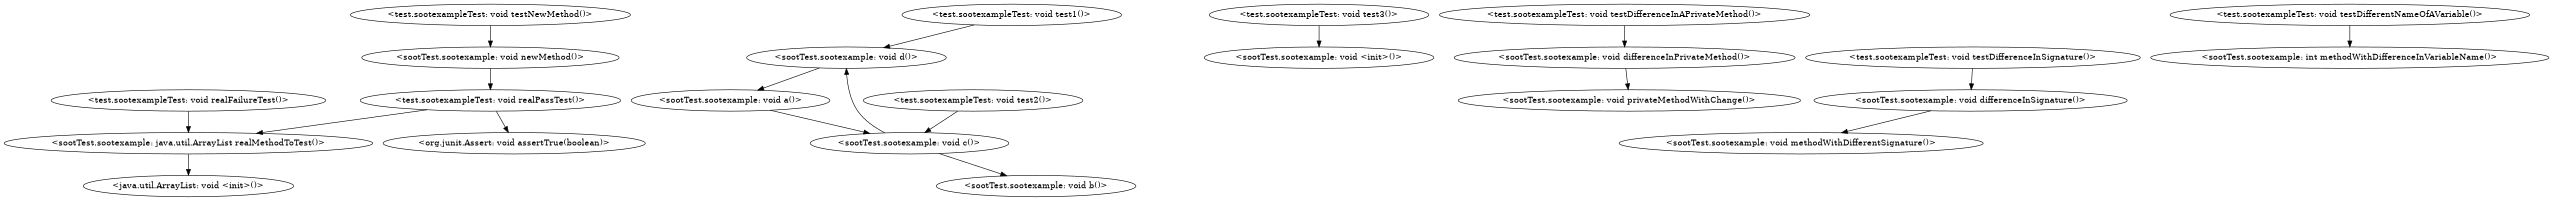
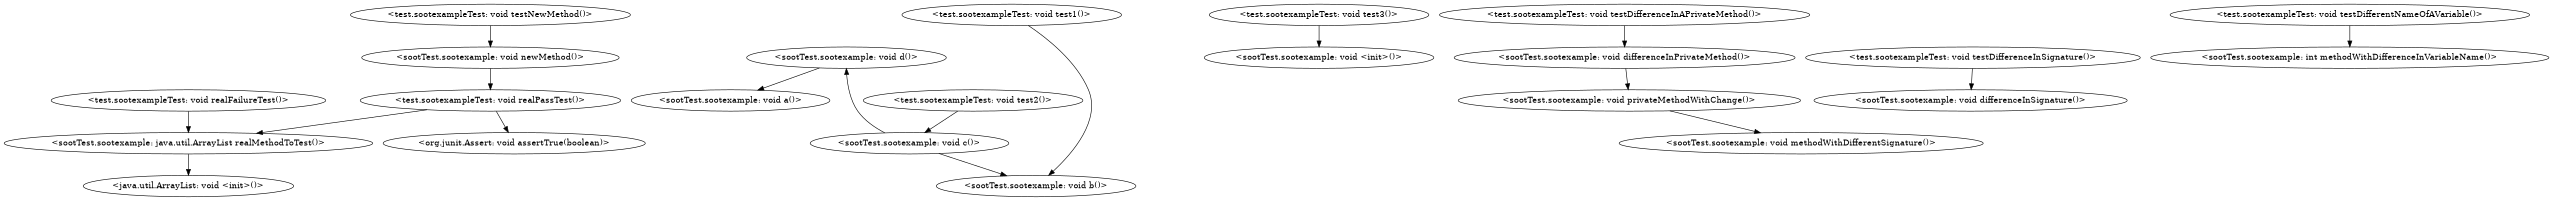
  digraph {
    "<test.sootexampleTest: void realPassTest()>"
    "<org.junit.Assert: void assertTrue(boolean)>"
    "<sootTest.sootexample: java.util.ArrayList realMethodToTest()>"
    "<java.util.ArrayList: void <init>()>"
    "<test.sootexampleTest: void realFailureTest()>"
    "<test.sootexampleTest: void test1()>"
    "<sootTest.sootexample: void d()>"
    "<sootTest.sootexample: void a()>"
    "<test.sootexampleTest: void test2()>"
    "<sootTest.sootexample: void c()>"
    "<sootTest.sootexample: void b()>"
    "<test.sootexampleTest: void test3()>"
    "<sootTest.sootexample: void <init>()>"
    "<test.sootexampleTest: void testDifferenceInAPrivateMethod()>"
    "<sootTest.sootexample: void differenceInPrivateMethod()>"
    "<sootTest.sootexample: void privateMethodWithChange()>"
    "<test.sootexampleTest: void testDifferenceInSignature()>"
    "<sootTest.sootexample: void differenceInSignature()>"
    "<sootTest.sootexample: void methodWithDifferentSignature()>"
    "<test.sootexampleTest: void testDifferentNameOfAVariable()>"
    "<sootTest.sootexample: int methodWithDifferenceInVariableName()>"
    "<test.sootexampleTest: void testNewMethod()>"
    "<sootTest.sootexample: void newMethod()>"
    "<test.sootexampleTest: void realPassTest()>" -> "<org.junit.Assert: void assertTrue(boolean)>"
    "<test.sootexampleTest: void realPassTest()>" -> "<sootTest.sootexample: java.util.ArrayList realMethodToTest()>"
    "<sootTest.sootexample: java.util.ArrayList realMethodToTest()>" -> "<java.util.ArrayList: void <init>()>"
    "<test.sootexampleTest: void realFailureTest()>" -> "<sootTest.sootexample: java.util.ArrayList realMethodToTest()>"
-   "<test.sootexampleTest: void test1()>" -> "<sootTest.sootexample: void d()>"
+   "<test.sootexampleTest: void test1()>" -> "<sootTest.sootexample: void b()>"
    "<sootTest.sootexample: void d()>" -> "<sootTest.sootexample: void a()>"
-   "<sootTest.sootexample: void a()>" -> "<sootTest.sootexample: void c()>"
    "<test.sootexampleTest: void test2()>" -> "<sootTest.sootexample: void c()>"
    "<sootTest.sootexample: void c()>" -> "<sootTest.sootexample: void d()>"
    "<sootTest.sootexample: void c()>" -> "<sootTest.sootexample: void b()>"
    "<test.sootexampleTest: void test3()>" -> "<sootTest.sootexample: void <init>()>"
    "<test.sootexampleTest: void testDifferenceInAPrivateMethod()>" -> "<sootTest.sootexample: void differenceInPrivateMethod()>"
    "<sootTest.sootexample: void differenceInPrivateMethod()>" -> "<sootTest.sootexample: void privateMethodWithChange()>"
    "<test.sootexampleTest: void testDifferenceInSignature()>" -> "<sootTest.sootexample: void differenceInSignature()>"
-   "<sootTest.sootexample: void differenceInSignature()>" -> "<sootTest.sootexample: void methodWithDifferentSignature()>"
+   "<sootTest.sootexample: void privateMethodWithChange()>" -> "<sootTest.sootexample: void methodWithDifferentSignature()>"
    "<test.sootexampleTest: void testDifferentNameOfAVariable()>" -> "<sootTest.sootexample: int methodWithDifferenceInVariableName()>"
    "<test.sootexampleTest: void testNewMethod()>" -> "<sootTest.sootexample: void newMethod()>"
    "<sootTest.sootexample: void newMethod()>" -> "<test.sootexampleTest: void realPassTest()>"
  }
